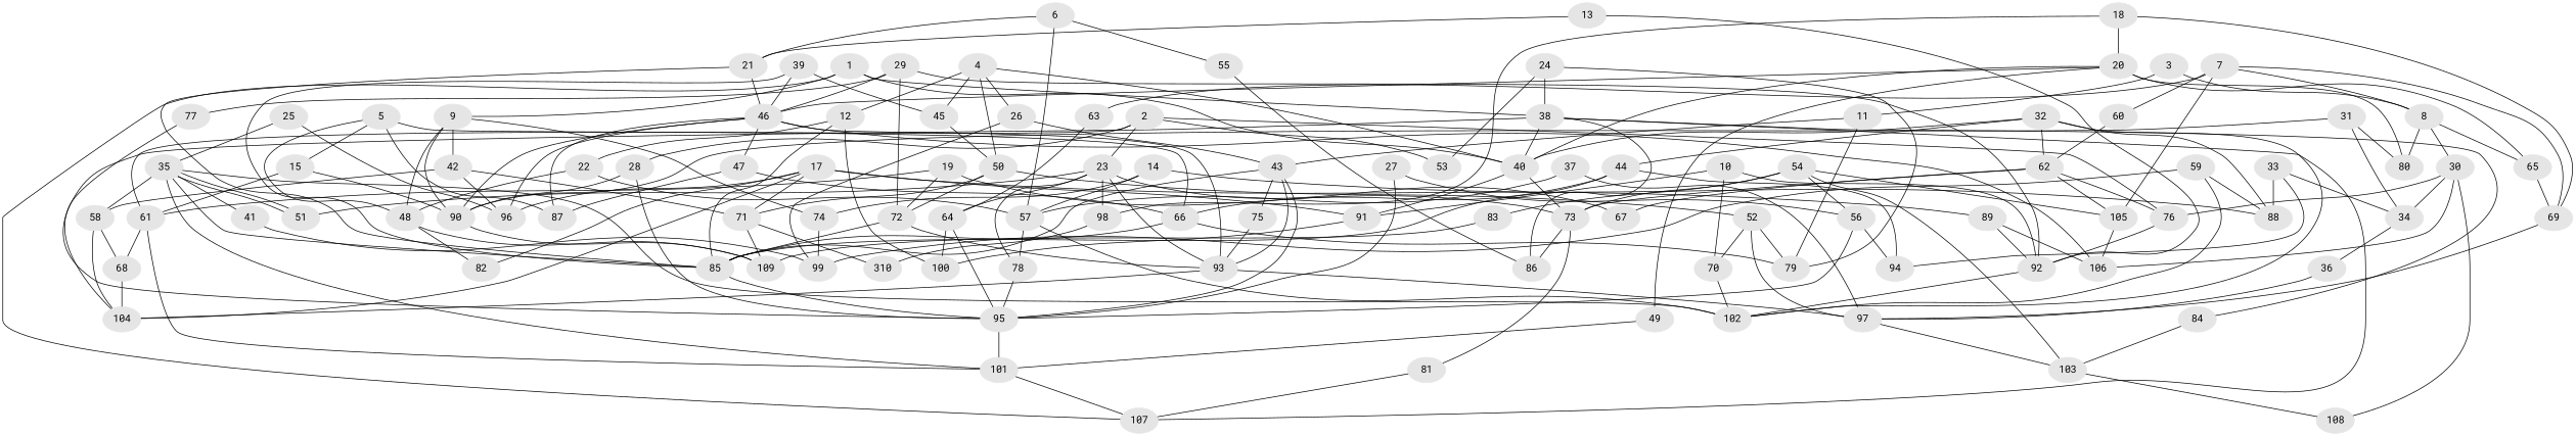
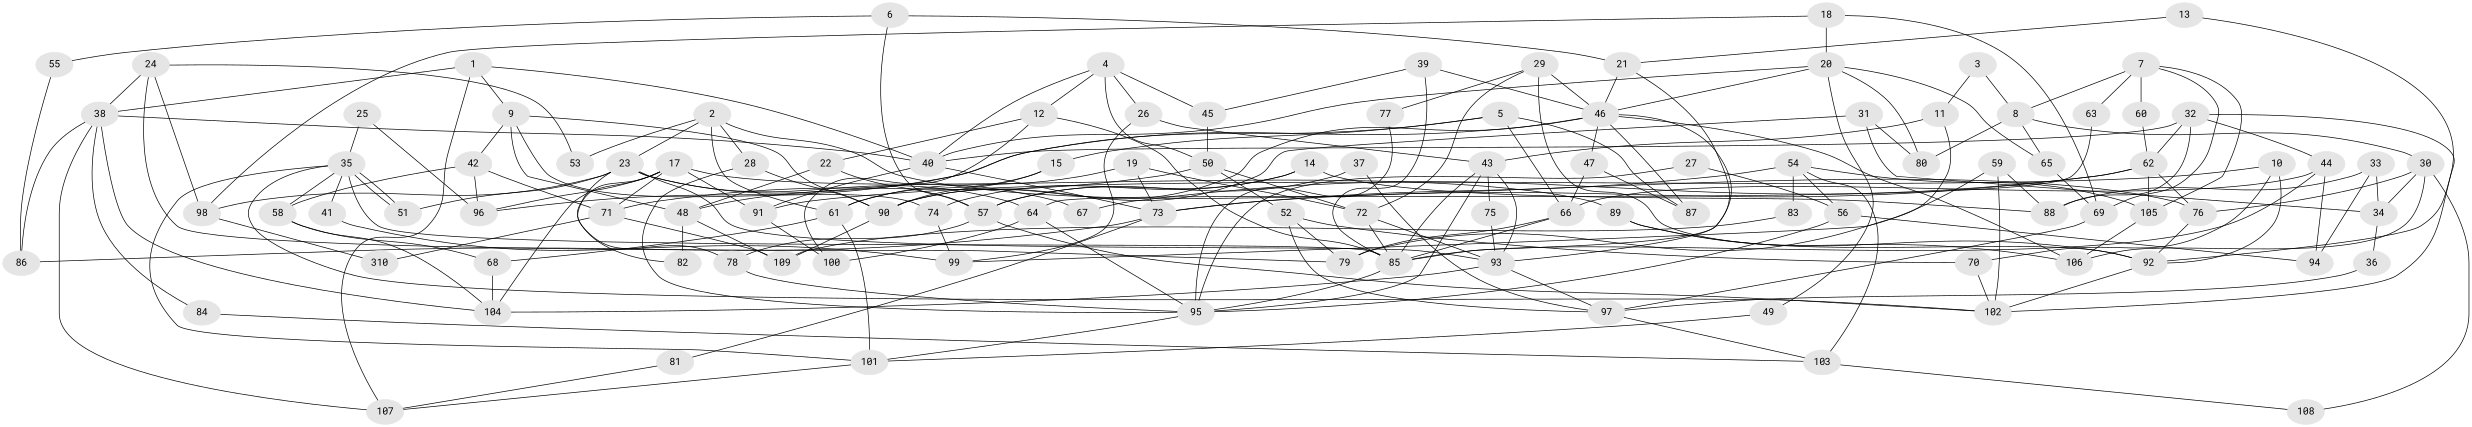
  graph {
    fontname="Roboto Mono"
    node [color=gray90 fontname="Roboto Mono" style=filled]
    edge [fontname="Roboto Mono"]
    1
    9
    38
    40
    107
    48
    42
    74
    90
    104
    84
    86
    91
    73
    2
    23
    28
    53
    61
    76
    98
    51
    64
    67
    78
    93
    95
    101
    68
    92
    3
    8
    11
    30
    65
    80
    43
    79
    4
    12
    26
    45
    50
    22
    85
    100
    99
    71
    72
    52
    5
    15
    66
    87
    82
    109
    6
    21
    55
    57
    46
    102
    7
    60
    63
    69
    105
    62
    97
    106
    34
    108
    96
    58
    10
    70
    75
    13
    14
    88
    83
    17
    89
    n84 [label=310]
    18
    20
    49
    19
    81
    47
    24
    25
    35
    41
    27
    56
    94
    29
    77
    36
    31
    32
    44
    33
    103
    37
    39
    54
    59
    1 -- 9
    1 -- 38
    1 -- 40
    1 -- 107
    9 -- 48
    9 -- 42
    9 -- 74
    9 -- 90
    38 -- 40
    38 -- 107
    38 -- 104
    38 -- 84
    38 -- 86
    40 -- 91
    40 -- 73
    48 -- 82
    48 -- 109
    42 -- 71
    42 -- 96
    42 -- 58
    74 -- 99
    90 -- 109
    84 -- 103
    91 -- 100
    73 -- 86
    73 -- 81
    2 -- 23
    2 -- 28
    2 -- 53
    2 -- 61
    2 -- 76
    23 -- 98
    23 -- 51
    23 -- 64
    23 -- 67
    23 -- 78
    23 -- 93
    28 -- 90
    28 -- 95
    61 -- 101
    61 -- 68
    76 -- 92
    98 -- n84
    64 -- 95
    64 -- 100
    78 -- 95
    93 -- 104
    93 -- 97
    95 -- 101
    101 -- 107
    68 -- 104
    92 -- 102
    3 -- 8
    3 -- 11
    8 -- 30
    8 -- 65
    8 -- 80
    11 -- 43
    11 -- 79
    30 -- 76
    30 -- 106
    30 -- 34
    30 -- 108
    65 -- 69
    43 -- 93
    43 -- 95
    43 -- 85
    43 -- 75
    4 -- 40
    4 -- 12
    4 -- 26
    4 -- 45
    4 -- 50
    12 -- 22
    12 -- 85
    12 -- 100
    26 -- 43
    26 -- 99
    45 -- 50
    50 -- 71
    50 -- 72
    50 -- 52
    22 -- 48
    22 -- 57
    85 -- 95
    71 -- 109
    71 -- n84
    72 -- 93
    72 -- 85
    52 -- 79
    52 -- 97
    52 -- 70
    5 -- 48
    5 -- 15
    5 -- 66
    5 -- 87
    15 -- 90
    15 -- 61
    66 -- 79
    66 -- 85
    6 -- 21
    6 -- 55
    6 -- 57
    21 -- 85
    21 -- 46
    55 -- 86
    57 -- 78
    57 -- 102
    46 -- 90
    46 -- 93
    46 -- 87
    46 -- 106
    46 -- 96
    46 -- 47
    7 -- 8
    7 -- 60
    7 -- 63
    7 -- 69
    7 -- 105
    60 -- 62
    63 -- 64
    69 -- 97
    105 -- 106
    62 -- 73
    62 -- 76
    62 -- 67
    62 -- 105
    97 -- 103
    34 -- 36
    58 -- 104
    58 -- 68
    10 -- 91
    10 -- 92
    10 -- 70
    70 -- 102
    75 -- 93
    13 -- 92
    13 -- 21
    14 -- 74
    14 -- 57
    14 -- 88
    83 -- 109
    17 -- 104
    17 -- 91
    17 -- 71
    17 -- 82
    17 -- 96
    17 -- 89
    89 -- 92
    89 -- 106
    18 -- 98
    18 -- 69
    18 -- 20
    20 -- 40
    20 -- 65
    20 -- 80
    20 -- 46
    20 -- 49
    49 -- 101
    19 -- 73
    19 -- 61
    19 -- 72
    81 -- 107
    47 -- 66
    47 -- 87
    24 -- 38
    24 -- 53
+   24 -- 98
    24 -- 79
    25 -- 96
    25 -- 35
    35 -- 51
    35 -- 51
    35 -- 101
    35 -- 85
    35 -- 102
    35 -- 58
    35 -- 41
    41 -- 99
    27 -- 95
    27 -- 56
    56 -- 95
    56 -- 94
    29 -- 92
    29 -- 72
    29 -- 46
    29 -- 77
    77 -- 95
    36 -- 97
    31 -- 90
    31 -- 80
    31 -- 34
    32 -- 40
    32 -- 102
    32 -- 62
    32 -- 88
    32 -- 44
    44 -- 85
    44 -- 66
    44 -- 94
    33 -- 34
    33 -- 88
    33 -- 94
    103 -- 108
    37 -- 57
    37 -- 97
    39 -- 45
    39 -- 85
    39 -- 46
    54 -- 73
    54 -- 105
    54 -- 83
    54 -- 56
    54 -- 103
    59 -- 99
    59 -- 102
    59 -- 88
  }
